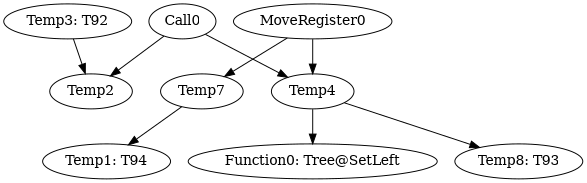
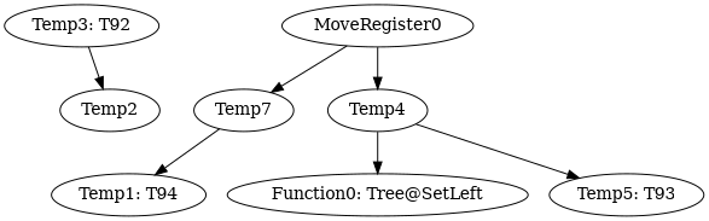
  digraph {
    fontname="DejaVu Serif"
    ordering=out
    node [fontname="DejaVu Serif"]
    edge [fontname="DejaVu Serif"]
    n1 [label=Temp7]
    "Temp1: T94"
    "Temp3: T92"
    Temp2
    MoveRegister0
    Temp4
-   Call0
    "Function0: Tree@SetLeft"
-   "Temp5: T93" [label="Temp8: T93"]
+   "Temp5: T93"
    n1 -> "Temp1: T94"
    "Temp3: T92" -> Temp2
    MoveRegister0 -> n1
    MoveRegister0 -> Temp4
    Temp4 -> "Function0: Tree@SetLeft"
    Temp4 -> "Temp5: T93"
-   Call0 -> Temp2
-   Call0 -> Temp4
  }
